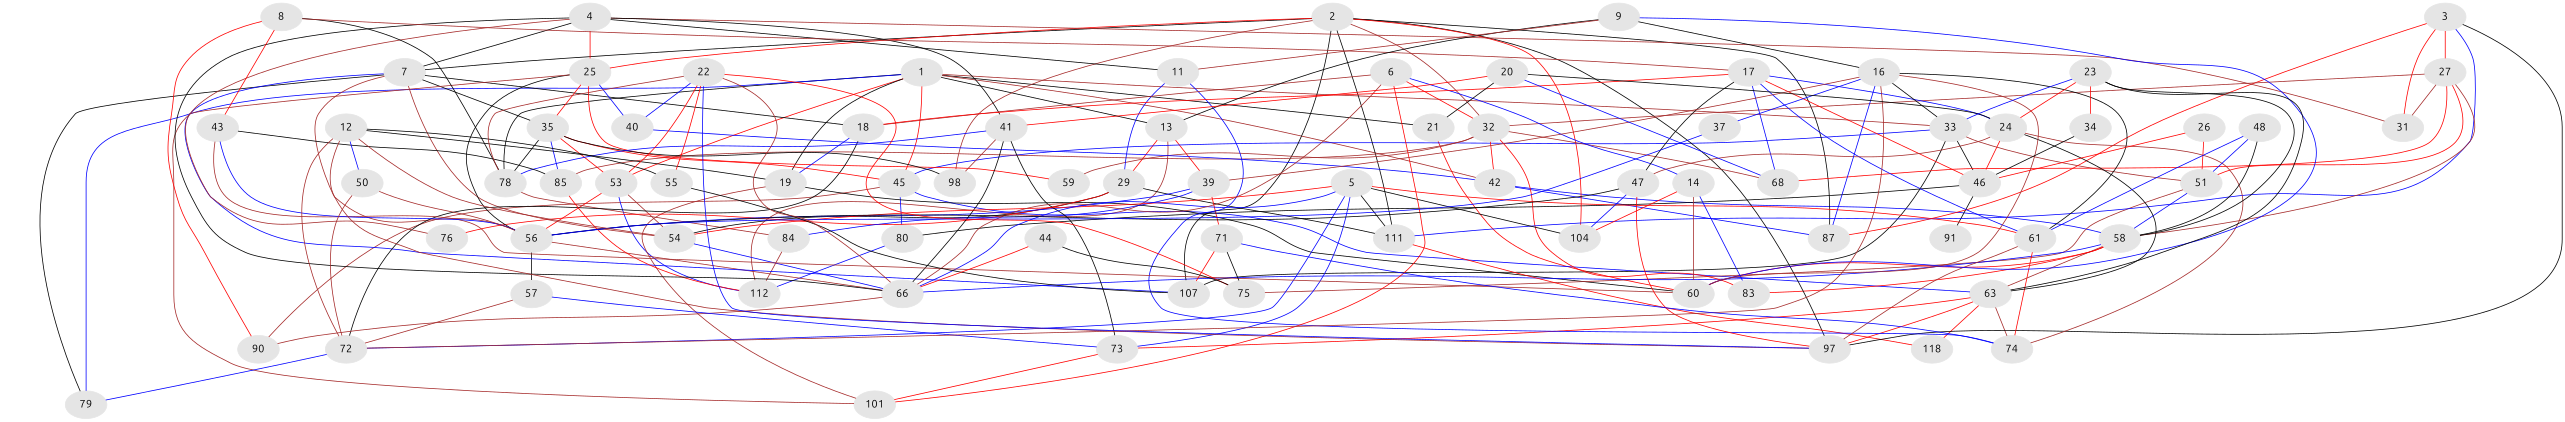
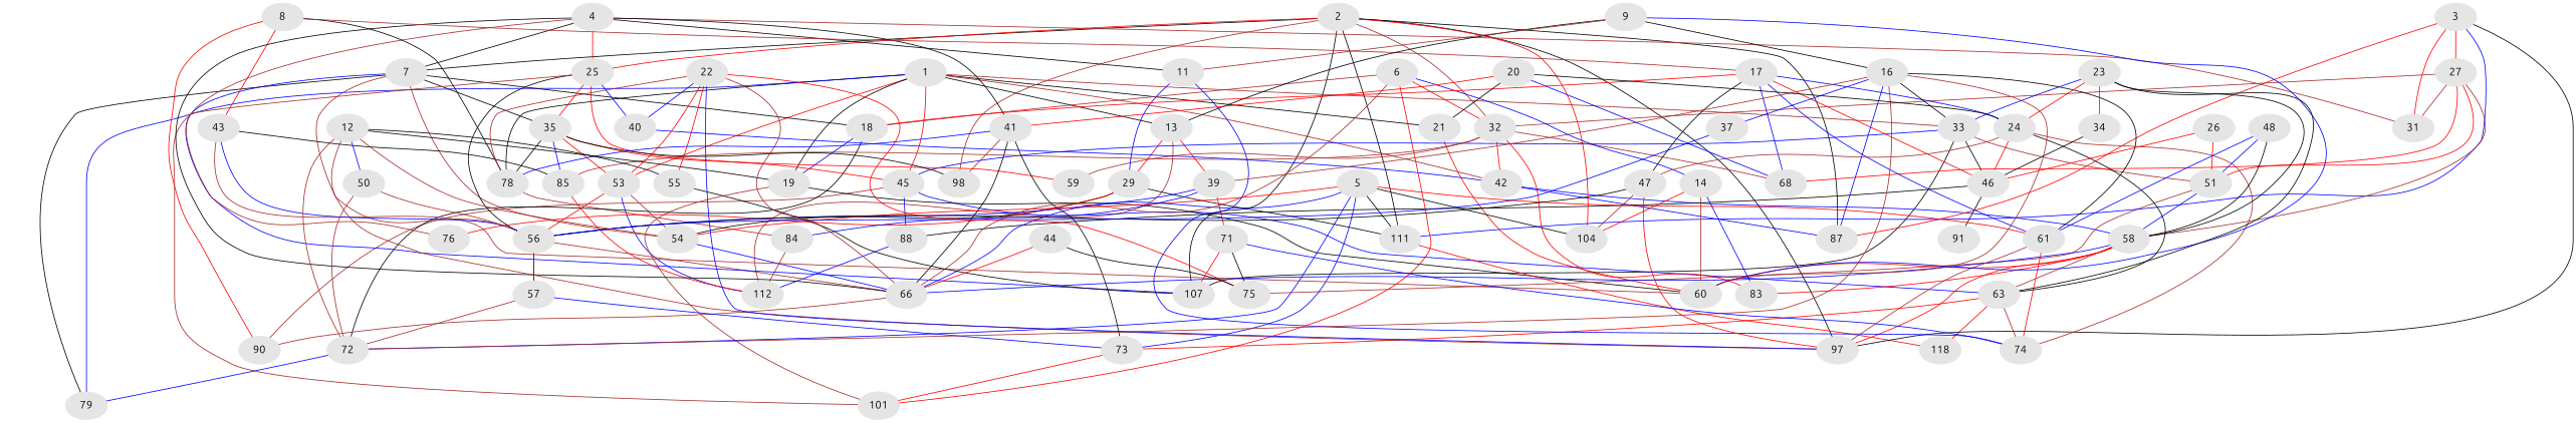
  graph {
    fontname=Ubuntu
    node [color=gray90 fontname=Ubuntu style=filled]
    edge [color=black fontname=Ubuntu]
    1 [super="+30"]
    13 [super="+38"]
    21
    33 [super="+100"]
    42 [super="+109"]
    45 [super="+93"]
    53 [super="+77"]
    78 [super="+113"]
    79
    19
    29 [super="+102"]
    39 [super="+92"]
    112
    60 [super="+89"]
    107
    46 [super="+52"]
    51 [super="+119"]
    87
    58 [super="+114"]
    90
    63 [super="+123"]
-   88 [label=80]
+   88
    54 [super="+105"]
    56 [super="+80"]
    84
    2 [super="+69"]
    7 [super="+65"]
    25 [super="+62"]
    32 [super="+115"]
    97 [super="+122"]
    98
    104
    111
    18 [super="+121"]
    35 [super="+96"]
    101
    40
    59
    83
    68
    85
    118
    3 [super="+95"]
    27 [super="+28"]
    31 [super="+70"]
    4 [super="+11"]
    n47 [label=11]
    41 [super="+108"]
    66 [super="+124"]
    76
    74 [super="+86"]
    73 [super="+110"]
    5 [super="+10"]
    61 [super="+94"]
    72 [super="+82"]
    6 [super="+36"]
    14
    57
    8 [super="+99"]
    17 [super="+81"]
    43
    24 [super="+120"]
    47 [super="+117"]
    9 [super="+64"]
    16 [super="+49"]
    37
    12 [super="+116"]
    50
    55
    71
    91
    20
    22 [super="+103"]
    75
    23 [super="+106"]
    34
    26
    44
    48 [super="+67"]
    1 -- 13
    1 -- 21
    1 -- 33 [color=brown]
    1 -- 42 [color=brown]
    1 -- 45 [color=red]
    1 -- 53 [color=red]
    1 -- 78
    1 -- 79 [color=blue]
    1 -- 19
    13 -- 29 [color=red]
    13 -- 39 [color=red]
    13 -- 112 [color=brown]
    21 -- 60 [color=red]
    33 -- 45 [color=blue]
    33 -- 107
    33 -- 46
    33 -- 51 [color=brown]
    42 -- 87 [color=blue]
    42 -- 58 [color=blue]
    45 -- 90 [color=brown]
    45 -- 63 [color=blue]
    45 -- 88 [color=blue]
    53 -- 112 [color=blue]
    53 -- 54 [color=brown]
    53 -- 56 [color=red]
    78 -- 84 [color=brown]
    19 -- 60
    19 -- 101 [color=brown]
    29 -- 54
    29 -- 111
    29 -- 76 [color=red]
    39 -- 56 [color=blue]
    39 -- 84 [color=blue]
    39 -- 71 [color=red]
    46 -- 88
    46 -- 91
    51 -- 58 [color=blue]
    51 -- 75 [color=brown]
    58 -- 60 [color=red]
    58 -- 63 [color=brown]
-   63 -- 97 [color=red]
+   58 -- 97 [color=red]
    58 -- 83 [color=red]
    58 -- 66 [color=blue]
    63 -- 118 [color=red]
    63 -- 74 [color=brown]
    63 -- 73 [color=red]
    88 -- 112 [color=blue]
    54 -- 66 [color=blue]
    56 -- 66 [color=brown]
    56 -- 57
    84 -- 112 [color=brown]
    2 -- 107
    2 -- 87
    2 -- 7
    2 -- 25 [color=red]
    2 -- 32 [color=brown]
    2 -- 97
    2 -- 98 [color=brown]
    2 -- 104 [color=red]
    2 -- 111
    7 -- 79
    7 -- 107 [color=blue]
    7 -- 54 [color=brown]
    7 -- 56 [color=brown]
    7 -- 18
    7 -- 35
    25 -- 56
    25 -- 35 [color=red]
    25 -- 101 [color=brown]
    25 -- 40 [color=blue weight=2]
    25 -- 59 [color=red]
    32 -- 42 [color=red]
    32 -- 59 [color=brown]
    32 -- 83 [color=red]
    32 -- 68 [color=brown]
    32 -- 85 [color=brown]
    111 -- 118 [color=red]
    18 -- 19 [color=blue]
    18 -- 72
    35 -- 45 [color=red]
    35 -- 53 [color=red]
    35 -- 78
    35 -- 98
    35 -- 85 [color=blue]
    40 -- 42 [color=blue]
    85 -- 112 [color=red]
    3 -- 87 [color=red]
    3 -- 97
    3 -- 111 [color=blue]
    3 -- 27 [color=red]
    3 -- 31 [color=red]
    27 -- 51 [color=red]
    27 -- 58 [color=brown]
    27 -- 32 [color=brown]
    27 -- 68 [color=red]
    27 -- 31 [color=brown]
    4 -- 7
    4 -- 25 [color=red]
    4 -- 31 [color=brown]
    4 -- n47
    4 -- 41
    4 -- 66
    4 -- 76 [color=brown]
    n47 -- 29 [color=blue]
    n47 -- 74 [color=blue]
    41 -- 78 [color=blue]
    41 -- 98 [color=brown]
    41 -- 66
    41 -- 73
    66 -- 90 [color=brown]
    73 -- 101 [color=red]
    5 -- 54 [color=red]
    5 -- 104
    5 -- 111
    5 -- 66 [color=blue]
    5 -- 73 [color=blue]
    5 -- 61 [color=red]
    5 -- 72 [color=blue]
    61 -- 97 [color=brown]
    61 -- 74 [color=red]
    72 -- 79 [color=blue]
    6 -- 32 [color=red]
    6 -- 18 [color=brown]
    6 -- 101 [color=red]
    6 -- 66 [color=brown]
    6 -- 14 [color=blue]
    14 -- 60 [color=brown]
    14 -- 104 [color=red]
    14 -- 83 [color=blue]
    57 -- 73 [color=blue]
    57 -- 72 [color=brown]
    8 -- 78
    8 -- 90 [color=red]
    8 -- 17 [color=brown]
    8 -- 43 [color=red]
    17 -- 46 [color=red]
    17 -- 18 [color=red]
    17 -- 68 [color=blue]
    17 -- 61 [color=blue]
    17 -- 24 [color=blue]
    17 -- 47
    43 -- 60 [color=brown]
    43 -- 56 [color=blue]
    43 -- 85
    24 -- 46 [color=red]
    24 -- 63
    24 -- 74 [color=brown weight=2]
    24 -- 47 [color=brown]
    47 -- 56
    47 -- 97 [color=red]
-   47 -- 104 [color=blue]
+   47 -- 104 [color=brown]
    9 -- 13
    9 -- 60 [color=blue]
    9 -- n47 [color=brown]
    9 -- 16
    16 -- 33
    16 -- 39 [color=brown]
    16 -- 60 [color=brown]
    16 -- 87 [color=blue]
    16 -- 61
    16 -- 72 [color=brown]
    16 -- 37 [color=blue]
    37 -- 56 [color=blue]
    12 -- 19 [weight=2]
    12 -- 54 [color=brown]
    12 -- 97 [color=brown]
    12 -- 72 [color=brown]
    12 -- 50 [color=blue]
    12 -- 55
    50 -- 56 [color=brown]
    50 -- 72 [color=brown]
    55 -- 107
    71 -- 107 [color=red]
    71 -- 74 [color=blue]
    71 -- 75
    20 -- 21
    20 -- 68 [color=blue]
    20 -- 41 [color=red]
    20 -- 24
    22 -- 53 [color=red]
    22 -- 78 [color=brown]
    22 -- 97 [color=blue]
    22 -- 40 [color=blue]
    22 -- 66 [color=brown]
    22 -- 55 [color=red]
    22 -- 75 [color=red]
    23 -- 33 [color=blue]
    23 -- 58
    23 -- 63
    23 -- 24 [color=red]
    23 -- 34 [color=red]
    34 -- 46
    26 -- 46 [color=red]
    26 -- 51 [color=red]
    44 -- 66 [color=red]
    44 -- 75
    48 -- 51 [color=blue]
    48 -- 58
    48 -- 61 [color=blue]
  }
